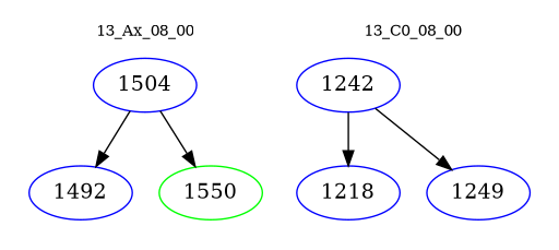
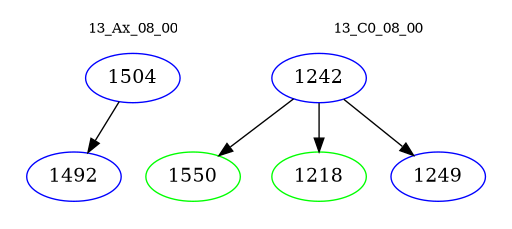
  digraph {
    node [color=blue]
    edge [color=black]
    n1 [label=1504]
    n2 [label=1492]
    n3 [color=green label=1550]
    n4 [label=1242]
-   n5 [label=1218]
+   n5 [color=green label=1218]
    n6 [label=1249]
    subgraph cluster_1 {
      color=white
      fontsize=10
      label="13_Ax_08_00"
      n1
      n2
      n3
    }
    subgraph cluster_2 {
      color=white
      fontsize=10
      label="13_C0_08_00"
      n4
      n5
      n6
    }
    n1 -> n2
-   n1 -> n3
+   n4 -> n3
    n4 -> n5
    n4 -> n6
  }
